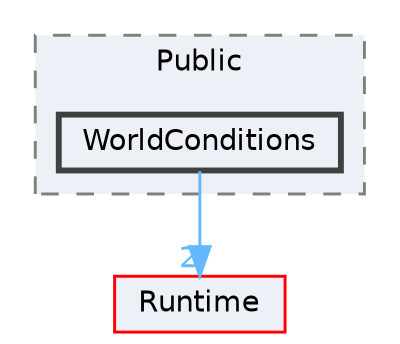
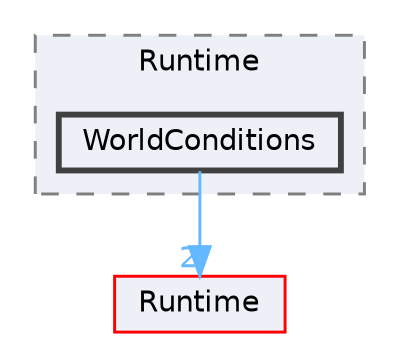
  digraph {
    compound=true
    node [fillcolor="#edf0f7" fontname=Helvetica fontsize=10 shape=box]
    n1 [color=grey25 height=0.2 label=WorldConditions style="filled,bold" width=0.4]
    n2 [color=red height=0.2 label=Runtime style=filled width=0.4]
    subgraph cluster_1 {
      bgcolor="#edf0f7"
      fontname=Helvetica
      fontsize=10
-     label=Public
+     label=Runtime
      pencolor=grey50
      style="filled,dashed"
      n1
    }
    n1 -> n2 [color=steelblue1 fontcolor=steelblue1 fontname=Helvetica fontsize=10 headlabel=2 labeldistance=1.5 labelfontname=Helvetica labelfontsize=10]
  }
